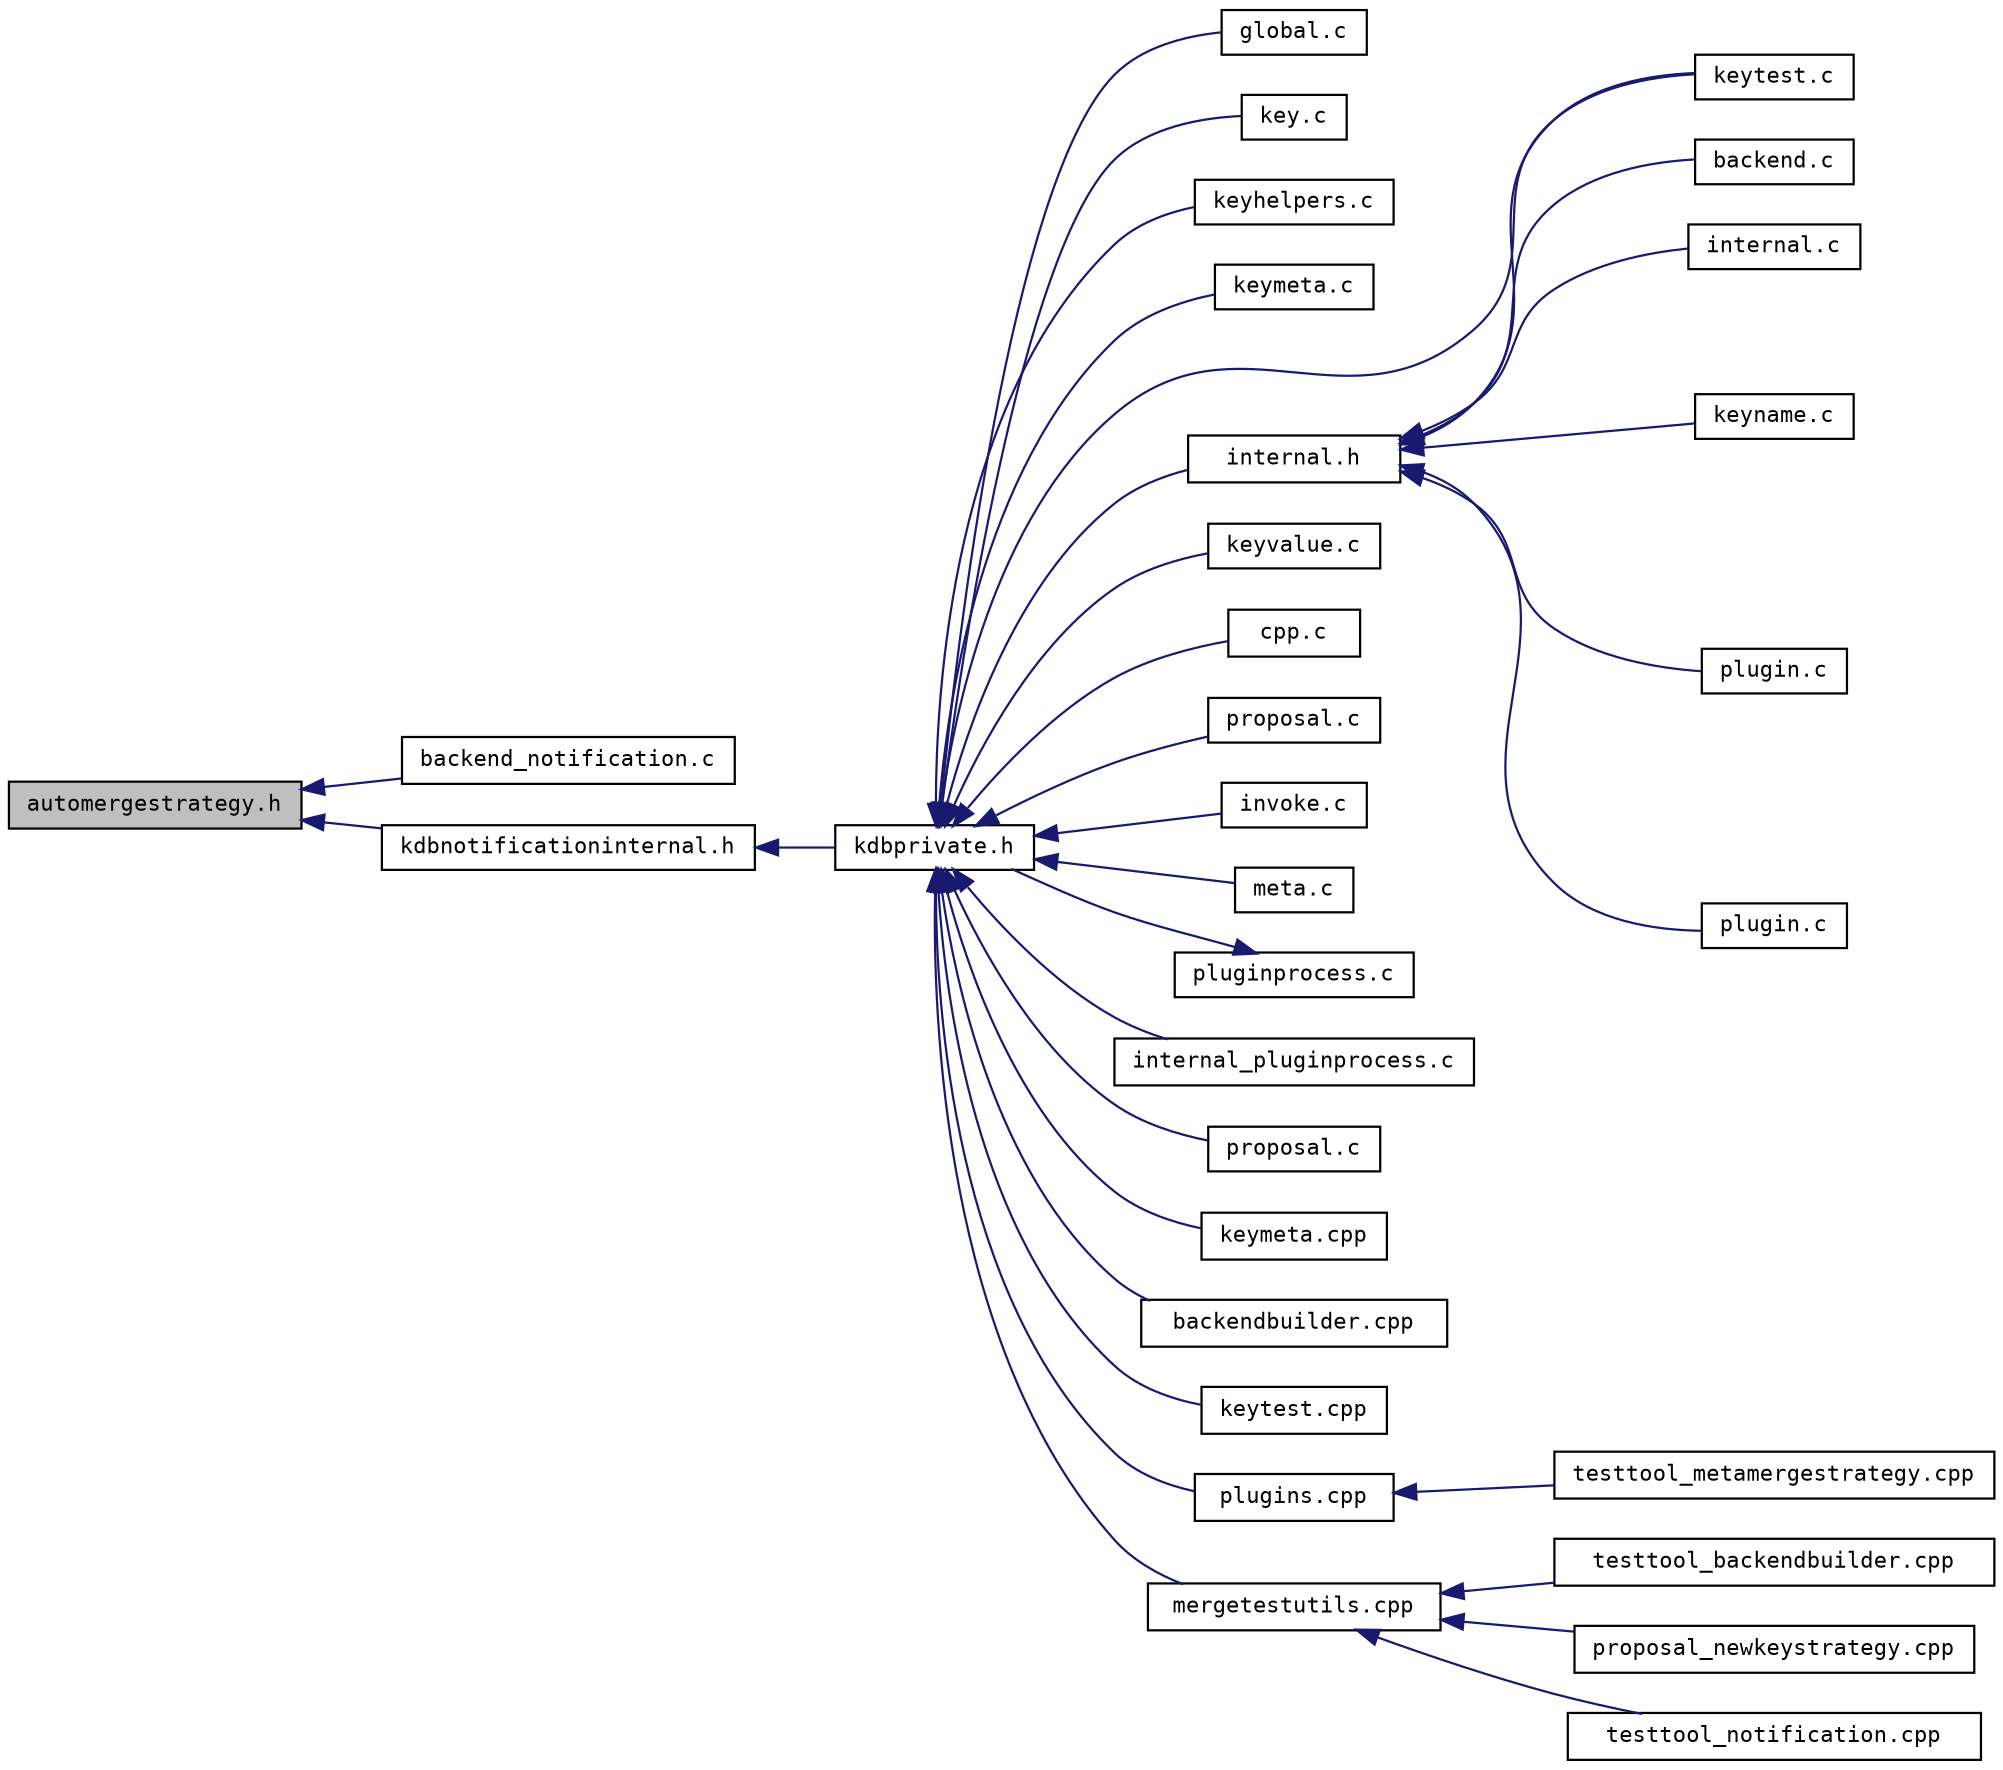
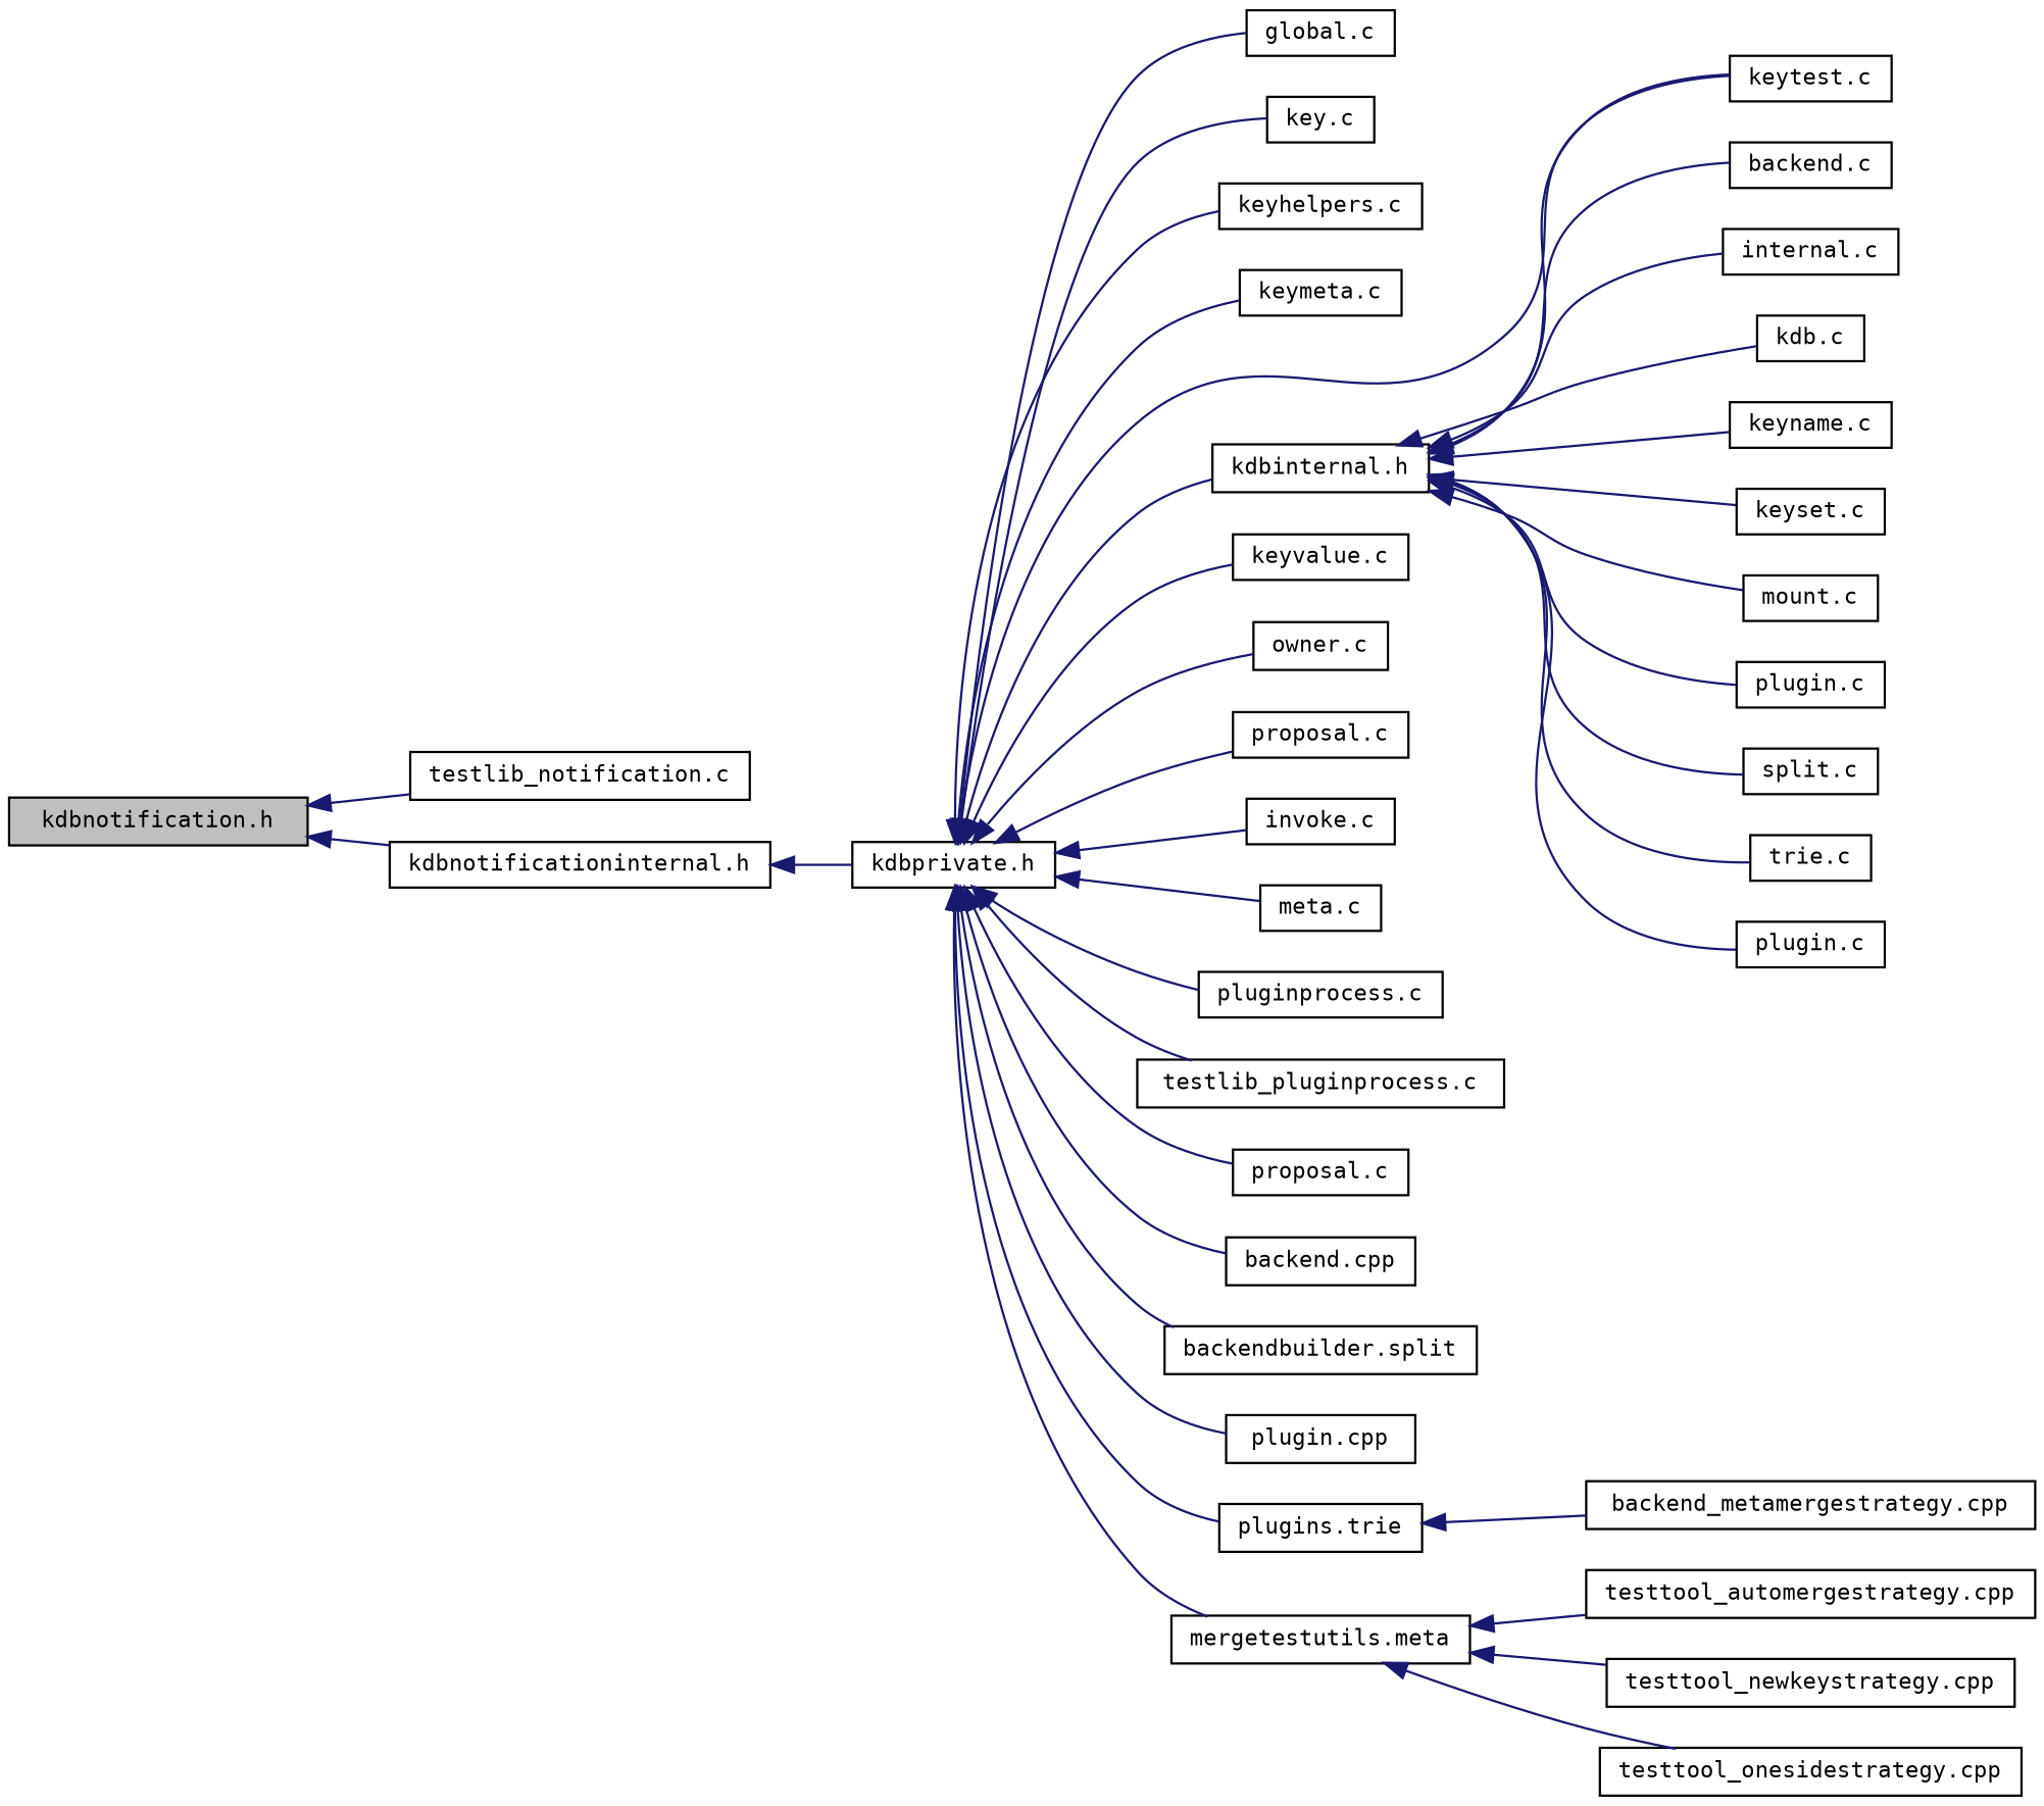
  digraph {
    fontname="DejaVu Sans Mono"
    rankdir=LR
    node [color=black fillcolor=white fontname="DejaVu Sans Mono" fontsize=10 shape=record style=filled]
    edge [color=midnightblue dir=back fontname="DejaVu Sans Mono" fontsize=10 labelfontname=Helvetica labelfontsize=10 style=solid]
-   n1 [fillcolor=grey75 fontcolor=black height=0.2 label="automergestrategy.h" width=0.4]
-   n2 [height=0.2 label="backend_notification.c" width=0.4]
+   n1 [fillcolor=grey75 fontcolor=black height=0.2 label="kdbnotification.h" width=0.4]
+   n2 [height=0.2 label="testlib_notification.c" width=0.4]
    n3 [height=0.2 label="kdbnotificationinternal.h" width=0.4]
    n4 [height=0.2 label="kdbprivate.h" width=0.4]
    n5 [height=0.2 label="global.c" width=0.4]
    n6 [height=0.2 label="key.c" width=0.4]
    n7 [height=0.2 label="keyhelpers.c" width=0.4]
    n8 [height=0.2 label="keymeta.c" width=0.4]
    n9 [height=0.2 label="keytest.c" width=0.4]
    n10 [height=0.2 label="keyvalue.c" width=0.4]
-   n11 [height=0.2 label="cpp.c" width=0.4]
+   n11 [height=0.2 label="owner.c" width=0.4]
    n12 [height=0.2 label="proposal.c" width=0.4]
    n13 [height=0.2 label="invoke.c" width=0.4]
    n14 [height=0.2 label="meta.c" width=0.4]
    n15 [height=0.2 label="pluginprocess.c" width=0.4]
-   n16 [height=0.2 label="internal_pluginprocess.c" width=0.4]
+   n16 [height=0.2 label="testlib_pluginprocess.c" width=0.4]
    n17 [height=0.2 label="proposal.c" width=0.4]
-   n18 [height=0.2 label="keymeta.cpp" width=0.4]
-   n19 [height=0.2 label="backendbuilder.cpp" width=0.4]
-   n20 [height=0.2 label="keytest.cpp" width=0.4]
-   n21 [height=0.2 label="plugins.cpp" width=0.4]
-   n22 [height=0.2 label="mergetestutils.cpp" width=0.4]
-   n23 [height=0.2 label="internal.h" width=0.4]
-   n24 [height=0.2 label="testtool_metamergestrategy.cpp" width=0.4]
-   n25 [height=0.2 label="testtool_backendbuilder.cpp" width=0.4]
-   n26 [height=0.2 label="proposal_newkeystrategy.cpp" width=0.4]
-   n27 [height=0.2 label="testtool_notification.cpp" width=0.4]
+   n18 [height=0.2 label="backend.cpp" width=0.4]
+   n19 [height=0.2 label="backendbuilder.split" width=0.4]
+   n20 [height=0.2 label="plugin.cpp" width=0.4]
+   n21 [height=0.2 label="plugins.trie" width=0.4]
+   n22 [height=0.2 label="mergetestutils.meta" width=0.4]
+   n23 [height=0.2 label="kdbinternal.h" width=0.4]
+   n24 [height=0.2 label="backend_metamergestrategy.cpp" width=0.4]
+   n25 [height=0.2 label="testtool_automergestrategy.cpp" width=0.4]
+   n26 [height=0.2 label="testtool_newkeystrategy.cpp" width=0.4]
+   n27 [height=0.2 label="testtool_onesidestrategy.cpp" width=0.4]
    n28 [height=0.2 label="backend.c" width=0.4]
    n29 [height=0.2 label="internal.c" width=0.4]
+   n30 [height=0.2 label="kdb.c" width=0.4]
    n31 [height=0.2 label="keyname.c" width=0.4]
+   n32 [height=0.2 label="keyset.c" width=0.4]
+   n33 [height=0.2 label="mount.c" width=0.4]
    n34 [height=0.2 label="plugin.c" width=0.4]
+   n35 [height=0.2 label="split.c" width=0.4]
+   n36 [height=0.2 label="trie.c" width=0.4]
    n37 [height=0.2 label="plugin.c" width=0.4]
    n1 -> n2
    n1 -> n3
    n3 -> n4
    n4 -> n5
    n4 -> n6
    n4 -> n7
    n4 -> n8
    n4 -> n9
    n4 -> n10
    n4 -> n11
    n4 -> n12
    n4 -> n13
    n4 -> n14
-   n15 -> n4
+   n4 -> n15
    n4 -> n16
    n4 -> n17
    n4 -> n18
    n4 -> n19
    n4 -> n20
    n4 -> n21
    n4 -> n22
    n4 -> n23
    n21 -> n24
    n22 -> n25
    n22 -> n26
    n22 -> n27
    n23 -> n9
    n23 -> n28
    n23 -> n29
+   n23 -> n30
    n23 -> n31
+   n23 -> n32
+   n23 -> n33
    n23 -> n34
+   n23 -> n35
+   n23 -> n36
    n23 -> n37
  }
